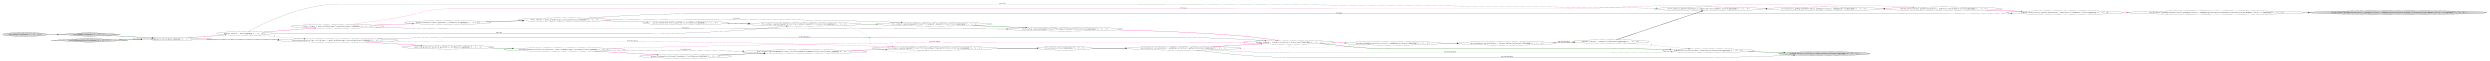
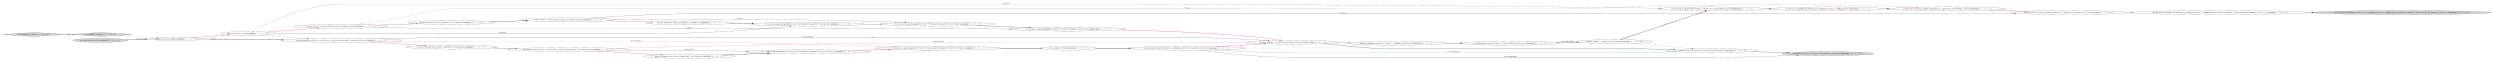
  digraph {
    fontname="Source Code Pro"
    rankdir=LR
    node [fillcolor=white fontname="Source Code Pro" shape=ellipse style=filled]
    edge [arrowhead=tee color=black fontname="Source Code Pro" style=bold]
    n1 [fillcolor=lightgray label="servletAndFilterBeans['0', '1', '0']" shape=diamond]
    n2 [label="addWebServerFactoryBean()@@@3@@@['1', '1', '1']" shape=diamond]
    n3 [label="Servlet servlet = mock()@@@4@@@['1', '1', '0']"]
    n4 [label="ServletContextInitializer initializer1 = mock(,withSettings().extraInterfaces())@@@4@@@['0', '0', '1']"]
    n5 [label="this.context.registerBeanDefinition(\"servletBean\",beanDefinition(servlet))@@@9@@@['1', '1', '0']"]
    n6 [label="this.context.registerBeanDefinition(\"initializerBean1\",beanDefinition(initializer1))@@@9@@@['0', '0', '1']"]
    n7 [label="this.context.registerBeanDefinition(\"filterBean2\",beanDefinition(filter2))@@@10@@@['1', '1', '0']"]
    n8 [label="this.context.refresh()@@@10@@@['0', '0', '1']"]
    n9 [label="this.context.registerBeanDefinition(\"filterBean1\",beanDefinition(filter1))@@@11@@@['1', '1', '0']"]
    n10 [label="verify(factory.getServletContext()).addServlet(\"servletBean\",servlet)@@@16@@@['1', '1', '0']"]
    n11 [label="verify(factory.getRegisteredServlet(0).getRegistration()).addMapping(\"/\")@@@17@@@['1', '1', '0']"]
    n12 [label="ordered.verify(factory.getServletContext()).addFilter(\"filterBean1\",filter1)@@@18@@@['1', '1', '0']"]
    n13 [label="InOrder ordered = inOrder(servletContext)@@@15@@@['1', '1', '0']"]
    n14 [label="ordered.verify(initializer1).onStartup(servletContext)@@@13@@@['0', '0', '1']"]
    n15 [fillcolor=lightgray label="ordered.verify(initializer2).onStartup(servletContext)@@@14@@@['0', '0', '1']"]
    n16 [label="ordered.verify(factory.getServletContext()).addFilter(\"filterBean2\",filter2)@@@19@@@['1', '1', '0']"]
    n17 [label="verify(factory.getRegisteredFilter(0).getRegistration()).addMappingForUrlPatterns(EnumSet.of(DispatcherType.REQUEST),false,\"/*\")@@@20@@@['1', '1', '0']"]
    n18 [label="ServletContext servletContext = factory.getServletContext()@@@14@@@['1', '1', '0']"]
-   n19 [fillcolor=lightgray label="servletContextInitializerBeans['0', '0', '1']" shape=diamond]
+   n19 [fillcolor=lightgray label="servletContextInitializerBeans['0', '0', '1']"]
    n20 [label="this.context.registerBeanDefinition(\"initializerBean2\",beanDefinition(initializer2))@@@8@@@['0', '0', '1']"]
    n21 [label="given(((Ordered)initializer1).getOrder()).willReturn(1)@@@5@@@['0', '0', '1']"]
    n22 [label="ServletContextInitializer initializer2 = mock(,withSettings().extraInterfaces())@@@6@@@['0', '0', '1']"]
    n23 [label="given(((Ordered)initializer2).getOrder()).willReturn(2)@@@7@@@['0', '0', '1']"]
    n24 [label="InOrder ordered = inOrder(initializer1,initializer2)@@@12@@@['1', '1', '1']"]
-   n25 [fillcolor=lightgray label="servletAndFilterBeans['1', '0', '0']"]
+   n25 [fillcolor=lightgray label="servletAndFilterBeans['1', '0', '0']" shape=diamond]
    n26 [label="MockServletWebServerFactory factory = getWebServerFactory()@@@13@@@['1', '1', '0']"]
    n27 [label="ServletContext servletContext = getWebServerFactory().getServletContext()@@@11@@@['0', '0', '1']"]
    n28 [label="Filter filter1 = mock(,withSettings().extraInterfaces())@@@5@@@['1', '1', '0']"]
    n29 [label="given(((Ordered)filter1).getOrder()).willReturn(1)@@@6@@@['1', '1', '0']"]
    n30 [fillcolor=lightgray label="verify(factory.getRegisteredFilter(1).getRegistration()).addMappingForUrlPatterns(EnumSet.of(DispatcherType.REQUEST),false,\"/*\")@@@21@@@['1', '1', '0']"]
    n31 [label="Filter filter2 = mock(,withSettings().extraInterfaces())@@@7@@@['1', '1', '0']"]
    n32 [label="given(((Ordered)filter2).getOrder()).willReturn(2)@@@8@@@['1', '1', '0']"]
-   n1 -> n2 [arrowhead=vee color=darkgreen]
+   n1 -> n2 [arrowhead=vee color=darkgreen style=dashed]
    n2 -> n3 [color=deeppink]
    n2 -> n4
    n3 -> n4 [label=0 style=dashed]
    n3 -> n5 [arrowhead=vee label=servlet style=solid]
    n3 -> n10 [arrowhead=vee color=darkgreen label=servlet style=solid]
    n3 -> n28 [color=deeppink]
    n4 -> n6 [arrowhead=vee color=deeppink label=initializer1 style=solid]
    n4 -> n21 [color=deeppink]
    n4 -> n24 [label=initializer1 style=solid]
    n5 -> n6 [color=darkgreen label=0 style=dashed]
    n5 -> n7 [color=darkgreen]
    n6 -> n8
    n7 -> n9 [arrowhead=vee color=darkgreen]
    n8 -> n27 [arrowhead=vee]
    n9 -> n24 [color=deeppink]
    n10 -> n11 [arrowhead=vee]
    n11 -> n12 [arrowhead=vee]
    n12 -> n16 [color=deeppink]
    n13 -> n10 [arrowhead=vee]
    n13 -> n14 [label=0 style=dashed]
    n14 -> n15 [arrowhead=vee color=darkgreen]
    n16 -> n17 [arrowhead=vee color=deeppink]
    n17 -> n30 [arrowhead=vee]
    n18 -> n13 [color=darkgreen]
    n18 -> n13 [arrowhead=vee color=deeppink label=servletContext style=solid]
    n19 -> n2
    n20 -> n6 [arrowhead=vee color=deeppink]
    n21 -> n22 [arrowhead=vee color=darkgreen]
    n22 -> n20 [label=initializer2 style=solid]
    n22 -> n23 [color=deeppink]
    n22 -> n24 [color=deeppink label=initializer2 style=solid]
    n23 -> n20 [arrowhead=vee]
    n24 -> n14 [color=darkgreen]
    n24 -> n26 [color=deeppink]
    n25 -> n1
    n26 -> n18 [arrowhead=vee]
    n26 -> n27 [color=deeppink label=0 style=dashed]
    n27 -> n14 [color=darkgreen label=servletContext style=solid]
    n27 -> n15 [arrowhead=vee label=servletContext style=solid]
    n27 -> n24 [arrowhead=vee color=deeppink]
    n28 -> n9 [arrowhead=vee label=filter1 style=solid]
    n28 -> n12 [color=deeppink label=filter1 style=solid]
    n28 -> n29 [arrowhead=vee color=deeppink]
    n29 -> n31 [arrowhead=vee]
    n31 -> n7 [arrowhead=vee label=filter2 style=solid]
    n31 -> n16 [label=filter2 style=solid]
    n31 -> n32 [color=deeppink]
    n32 -> n5 [arrowhead=vee]
  }
